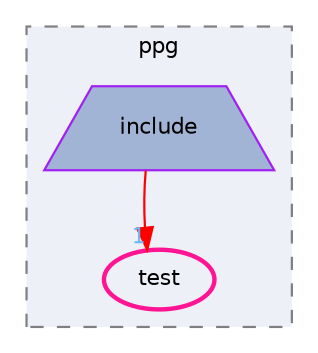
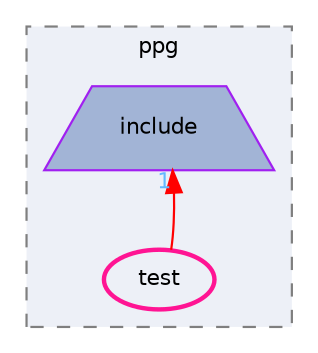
  digraph {
    compound=true
    node [fontname=Helvetica fontsize=10]
    n1 [color=purple fillcolor="#a2b4d6" height=0.2 label=include shape=trapezium style=filled width=0.4]
    n2 [color=deeppink fillcolor="#edf0f7" height=0.2 label=test shape=ellipse style="filled,bold" width=0.4]
    subgraph cluster_1 {
      bgcolor="#edf0f7"
      fontname=Helvetica
      fontsize=10
      label=ppg
      pencolor=grey50
      style="filled,dashed"
      n1
      n2
    }
-   n1 -> n2 [color=red fontcolor=steelblue1 fontname=Helvetica fontsize=10 headlabel=1 labeldistance=1.5 labelfontname=Helvetica labelfontsize=10]
+   n2 -> n1 [color=red fontcolor=steelblue1 fontname=Helvetica fontsize=10 headlabel=1 labeldistance=1.5 labelfontname=Helvetica labelfontsize=10]
  }
